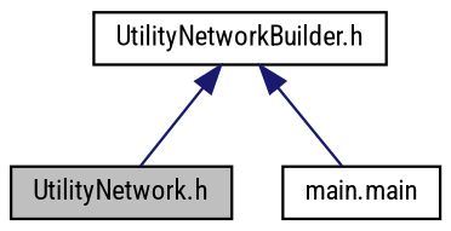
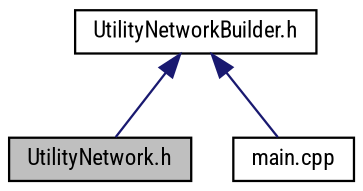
  digraph {
    fontname="Roboto Condensed"
    node [color=black fillcolor=white fontname="Roboto Condensed" fontsize=10 shape=record style=filled]
    edge [color=midnightblue dir=back fontname="Roboto Condensed" fontsize=10 labelfontname=Helvetica labelfontsize=10 style=solid]
    n1 [fillcolor=grey75 fontcolor=black height=0.2 label="UtilityNetwork.h" width=0.4]
    n2 [height=0.2 label="UtilityNetworkBuilder.h" width=0.4]
-   n3 [height=0.2 label="main.main" width=0.4]
+   n3 [height=0.2 label="main.cpp" width=0.4]
    n2 -> n1
    n2 -> n3
  }
